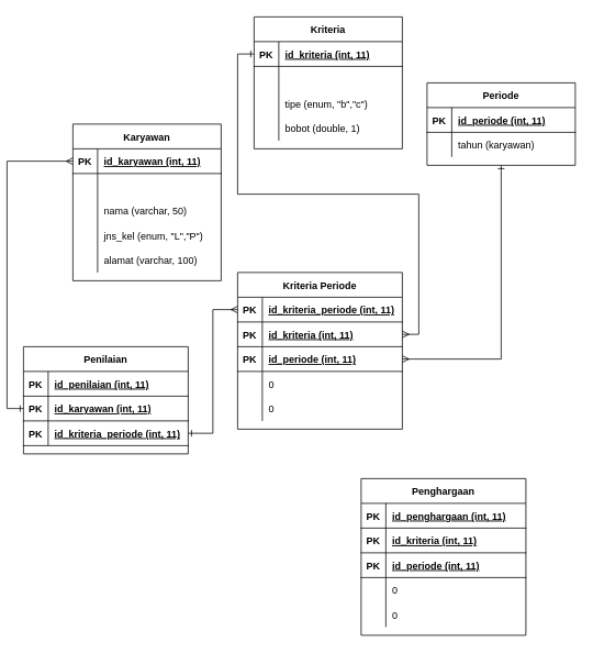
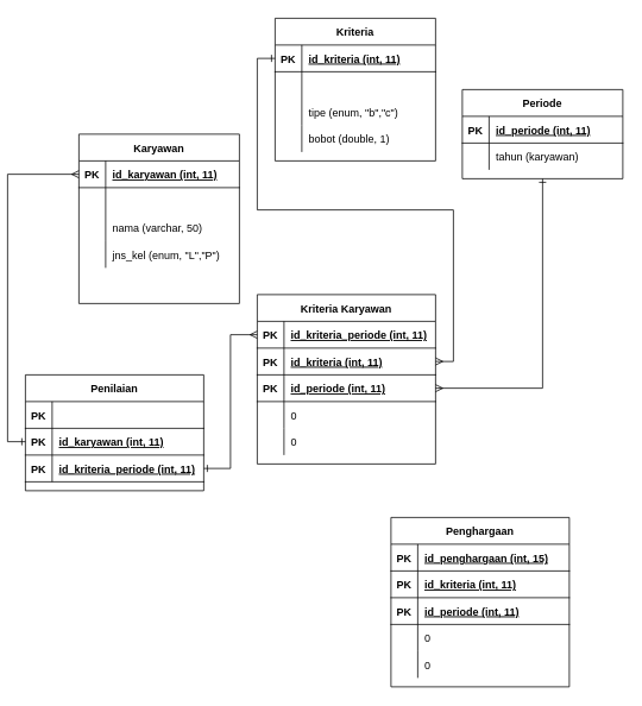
  <mxCell id="0" />
  <mxCell id="1" parent="0" />
  <mxCell id="2" value="Karyawan" style="shape=table;startSize=30;container=1;collapsible=1;childLayout=tableLayout;fixedRows=1;rowLines=0;fontStyle=1;align=center;resizeLast=1;" vertex="1" parent="1"><mxGeometry x="80" y="150" width="180" height="190" as="geometry" /></mxCell>
  <mxCell id="3" value="" style="shape=partialRectangle;collapsible=0;dropTarget=0;pointerEvents=0;fillColor=none;top=0;left=0;bottom=1;right=0;points=[[0,0.5],[1,0.5]];portConstraint=eastwest;" vertex="1" parent="2"><mxGeometry y="30" width="180" height="30" as="geometry" /></mxCell>
  <mxCell id="4" value="PK" style="shape=partialRectangle;connectable=0;fillColor=none;top=0;left=0;bottom=0;right=0;fontStyle=1;overflow=hidden;" vertex="1" parent="3"><mxGeometry width="30" height="30" as="geometry" /></mxCell>
  <mxCell id="5" value="id_karyawan (int, 11)" style="shape=partialRectangle;connectable=0;fillColor=none;top=0;left=0;bottom=0;right=0;align=left;spacingLeft=6;fontStyle=5;overflow=hidden;" vertex="1" parent="3"><mxGeometry x="30" width="150" height="30" as="geometry" /></mxCell>
  <mxCell id="6" value="" style="shape=partialRectangle;collapsible=0;dropTarget=0;pointerEvents=0;fillColor=none;top=0;left=0;bottom=0;right=0;points=[[0,0.5],[1,0.5]];portConstraint=eastwest;" vertex="1" parent="2"><mxGeometry y="60" width="180" height="30" as="geometry" /></mxCell>
  <mxCell id="7" value="" style="shape=partialRectangle;connectable=0;fillColor=none;top=0;left=0;bottom=0;right=0;editable=1;overflow=hidden;" vertex="1" parent="6"><mxGeometry width="30" height="30" as="geometry" /></mxCell>
  <mxCell id="8" value="" style="shape=partialRectangle;collapsible=0;dropTarget=0;pointerEvents=0;fillColor=none;top=0;left=0;bottom=0;right=0;points=[[0,0.5],[1,0.5]];portConstraint=eastwest;" vertex="1" parent="2"><mxGeometry y="90" width="180" height="30" as="geometry" /></mxCell>
  <mxCell id="9" value="" style="shape=partialRectangle;connectable=0;fillColor=none;top=0;left=0;bottom=0;right=0;editable=1;overflow=hidden;" vertex="1" parent="8"><mxGeometry width="30" height="30" as="geometry" /></mxCell>
  <mxCell id="10" value="nama (varchar, 50)" style="shape=partialRectangle;connectable=0;fillColor=none;top=0;left=0;bottom=0;right=0;align=left;spacingLeft=6;overflow=hidden;" vertex="1" parent="8"><mxGeometry x="30" width="150" height="30" as="geometry" /></mxCell>
  <mxCell id="11" value="" style="shape=partialRectangle;collapsible=0;dropTarget=0;pointerEvents=0;fillColor=none;top=0;left=0;bottom=0;right=0;points=[[0,0.5],[1,0.5]];portConstraint=eastwest;" vertex="1" parent="2"><mxGeometry y="120" width="180" height="30" as="geometry" /></mxCell>
  <mxCell id="12" value="" style="shape=partialRectangle;connectable=0;fillColor=none;top=0;left=0;bottom=0;right=0;editable=1;overflow=hidden;" vertex="1" parent="11"><mxGeometry width="30" height="30" as="geometry" /></mxCell>
  <mxCell id="13" value="jns_kel (enum, &quot;L&quot;,&quot;P&quot;)" style="shape=partialRectangle;connectable=0;fillColor=none;top=0;left=0;bottom=0;right=0;align=left;spacingLeft=6;overflow=hidden;" vertex="1" parent="11"><mxGeometry x="30" width="150" height="30" as="geometry" /></mxCell>
  <mxCell id="14" value="" style="shape=partialRectangle;collapsible=0;dropTarget=0;pointerEvents=0;fillColor=none;top=0;left=0;bottom=0;right=0;points=[[0,0.5],[1,0.5]];portConstraint=eastwest;" vertex="1" parent="2"><mxGeometry y="150" width="180" height="30" as="geometry" /></mxCell>
  <mxCell id="15" value="" style="shape=partialRectangle;connectable=0;fillColor=none;top=0;left=0;bottom=0;right=0;editable=1;overflow=hidden;" vertex="1" parent="14"><mxGeometry width="30" height="30" as="geometry" /></mxCell>
- <mxCell id="16" value="alamat (varchar, 100)" style="shape=partialRectangle;connectable=0;fillColor=none;top=0;left=0;bottom=0;right=0;align=left;spacingLeft=6;overflow=hidden;" vertex="1" parent="14"><mxGeometry x="30" width="150" height="30" as="geometry" /></mxCell>
  <mxCell id="17" value="Kriteria" style="shape=table;startSize=30;container=1;collapsible=1;childLayout=tableLayout;fixedRows=1;rowLines=0;fontStyle=1;align=center;resizeLast=1;" vertex="1" parent="1"><mxGeometry x="300" y="20" width="180" height="160" as="geometry" /></mxCell>
  <mxCell id="18" value="" style="shape=partialRectangle;collapsible=0;dropTarget=0;pointerEvents=0;fillColor=none;top=0;left=0;bottom=1;right=0;points=[[0,0.5],[1,0.5]];portConstraint=eastwest;" vertex="1" parent="17"><mxGeometry y="30" width="180" height="30" as="geometry" /></mxCell>
  <mxCell id="19" value="PK" style="shape=partialRectangle;connectable=0;fillColor=none;top=0;left=0;bottom=0;right=0;fontStyle=1;overflow=hidden;" vertex="1" parent="18"><mxGeometry width="30" height="30" as="geometry" /></mxCell>
  <mxCell id="20" value="id_kriteria (int, 11)" style="shape=partialRectangle;connectable=0;fillColor=none;top=0;left=0;bottom=0;right=0;align=left;spacingLeft=6;fontStyle=5;overflow=hidden;" vertex="1" parent="18"><mxGeometry x="30" width="150" height="30" as="geometry" /></mxCell>
  <mxCell id="21" value="" style="shape=partialRectangle;collapsible=0;dropTarget=0;pointerEvents=0;fillColor=none;top=0;left=0;bottom=0;right=0;points=[[0,0.5],[1,0.5]];portConstraint=eastwest;" vertex="1" parent="17"><mxGeometry y="60" width="180" height="30" as="geometry" /></mxCell>
  <mxCell id="22" value="" style="shape=partialRectangle;connectable=0;fillColor=none;top=0;left=0;bottom=0;right=0;editable=1;overflow=hidden;" vertex="1" parent="21"><mxGeometry width="30" height="30" as="geometry" /></mxCell>
  <mxCell id="23" value="" style="shape=partialRectangle;collapsible=0;dropTarget=0;pointerEvents=0;fillColor=none;top=0;left=0;bottom=0;right=0;points=[[0,0.5],[1,0.5]];portConstraint=eastwest;" vertex="1" parent="17"><mxGeometry y="90" width="180" height="30" as="geometry" /></mxCell>
  <mxCell id="24" value="" style="shape=partialRectangle;connectable=0;fillColor=none;top=0;left=0;bottom=0;right=0;editable=1;overflow=hidden;" vertex="1" parent="23"><mxGeometry width="30" height="30" as="geometry" /></mxCell>
  <mxCell id="25" value="tipe (enum, &quot;b&quot;,&quot;c&quot;)" style="shape=partialRectangle;connectable=0;fillColor=none;top=0;left=0;bottom=0;right=0;align=left;spacingLeft=6;overflow=hidden;" vertex="1" parent="23"><mxGeometry x="30" width="150" height="30" as="geometry" /></mxCell>
  <mxCell id="26" value="" style="shape=partialRectangle;collapsible=0;dropTarget=0;pointerEvents=0;fillColor=none;top=0;left=0;bottom=0;right=0;points=[[0,0.5],[1,0.5]];portConstraint=eastwest;" vertex="1" parent="17"><mxGeometry y="120" width="180" height="30" as="geometry" /></mxCell>
  <mxCell id="27" value="" style="shape=partialRectangle;connectable=0;fillColor=none;top=0;left=0;bottom=0;right=0;editable=1;overflow=hidden;" vertex="1" parent="26"><mxGeometry width="30" height="30" as="geometry" /></mxCell>
  <mxCell id="28" value="bobot (double, 1)" style="shape=partialRectangle;connectable=0;fillColor=none;top=0;left=0;bottom=0;right=0;align=left;spacingLeft=6;overflow=hidden;" vertex="1" parent="26"><mxGeometry x="30" width="150" height="30" as="geometry" /></mxCell>
  <mxCell id="29" style="edgeStyle=orthogonalEdgeStyle;rounded=0;orthogonalLoop=1;jettySize=auto;html=1;startArrow=ERone;startFill=0;endArrow=ERmany;endFill=0;" edge="1" parent="1" source="30" target="45"><mxGeometry relative="1" as="geometry" /></mxCell>
  <mxCell id="30" value="Periode" style="shape=table;startSize=30;container=1;collapsible=1;childLayout=tableLayout;fixedRows=1;rowLines=0;fontStyle=1;align=center;resizeLast=1;" vertex="1" parent="1"><mxGeometry x="510" y="100" width="180" height="100" as="geometry" /></mxCell>
  <mxCell id="31" value="" style="shape=partialRectangle;collapsible=0;dropTarget=0;pointerEvents=0;fillColor=none;top=0;left=0;bottom=1;right=0;points=[[0,0.5],[1,0.5]];portConstraint=eastwest;" vertex="1" parent="30"><mxGeometry y="30" width="180" height="30" as="geometry" /></mxCell>
  <mxCell id="32" value="PK" style="shape=partialRectangle;connectable=0;fillColor=none;top=0;left=0;bottom=0;right=0;fontStyle=1;overflow=hidden;" vertex="1" parent="31"><mxGeometry width="30" height="30" as="geometry" /></mxCell>
  <mxCell id="33" value="id_periode (int, 11)" style="shape=partialRectangle;connectable=0;fillColor=none;top=0;left=0;bottom=0;right=0;align=left;spacingLeft=6;fontStyle=5;overflow=hidden;" vertex="1" parent="31"><mxGeometry x="30" width="150" height="30" as="geometry" /></mxCell>
  <mxCell id="34" value="" style="shape=partialRectangle;collapsible=0;dropTarget=0;pointerEvents=0;fillColor=none;top=0;left=0;bottom=0;right=0;points=[[0,0.5],[1,0.5]];portConstraint=eastwest;" vertex="1" parent="30"><mxGeometry y="60" width="180" height="30" as="geometry" /></mxCell>
  <mxCell id="35" value="" style="shape=partialRectangle;connectable=0;fillColor=none;top=0;left=0;bottom=0;right=0;editable=1;overflow=hidden;" vertex="1" parent="34"><mxGeometry width="30" height="30" as="geometry" /></mxCell>
  <mxCell id="36" value="tahun (karyawan)" style="shape=partialRectangle;connectable=0;fillColor=none;top=0;left=0;bottom=0;right=0;align=left;spacingLeft=6;overflow=hidden;" vertex="1" parent="34"><mxGeometry x="30" width="150" height="30" as="geometry" /></mxCell>
  <mxCell id="37" style="edgeStyle=orthogonalEdgeStyle;rounded=0;orthogonalLoop=1;jettySize=auto;html=1;exitX=1;exitY=0.5;exitDx=0;exitDy=0;endArrow=ERone;endFill=0;startArrow=ERmany;startFill=0;" edge="1" parent="1" source="42" target="18"><mxGeometry relative="1" as="geometry" /></mxCell>
- <mxCell id="38" value="Kriteria Periode" style="shape=table;startSize=30;container=1;collapsible=1;childLayout=tableLayout;fixedRows=1;rowLines=0;fontStyle=1;align=center;resizeLast=1;" vertex="1" parent="1"><mxGeometry x="280" y="330" width="200" height="190" as="geometry" /></mxCell>
+ <mxCell id="38" value="Kriteria Karyawan" style="shape=table;startSize=30;container=1;collapsible=1;childLayout=tableLayout;fixedRows=1;rowLines=0;fontStyle=1;align=center;resizeLast=1;" vertex="1" parent="1"><mxGeometry x="280" y="330" width="200" height="190" as="geometry" /></mxCell>
  <mxCell id="39" value="" style="shape=partialRectangle;collapsible=0;dropTarget=0;pointerEvents=0;fillColor=none;top=0;left=0;bottom=1;right=0;points=[[0,0.5],[1,0.5]];portConstraint=eastwest;" vertex="1" parent="38"><mxGeometry y="30" width="200" height="30" as="geometry" /></mxCell>
  <mxCell id="40" value="PK" style="shape=partialRectangle;connectable=0;fillColor=none;top=0;left=0;bottom=0;right=0;fontStyle=1;overflow=hidden;" vertex="1" parent="39"><mxGeometry width="30" height="30" as="geometry" /></mxCell>
  <mxCell id="41" value="id_kriteria_periode (int, 11)" style="shape=partialRectangle;connectable=0;fillColor=none;top=0;left=0;bottom=0;right=0;align=left;spacingLeft=6;fontStyle=5;overflow=hidden;" vertex="1" parent="39"><mxGeometry x="30" width="170" height="30" as="geometry" /></mxCell>
  <mxCell id="42" value="" style="shape=partialRectangle;collapsible=0;dropTarget=0;pointerEvents=0;fillColor=none;top=0;left=0;bottom=1;right=0;points=[[0,0.5],[1,0.5]];portConstraint=eastwest;" vertex="1" parent="38"><mxGeometry y="60" width="200" height="30" as="geometry" /></mxCell>
  <mxCell id="43" value="PK" style="shape=partialRectangle;connectable=0;fillColor=none;top=0;left=0;bottom=0;right=0;fontStyle=1;overflow=hidden;" vertex="1" parent="42"><mxGeometry width="30" height="30" as="geometry" /></mxCell>
  <mxCell id="44" value="id_kriteria (int, 11)" style="shape=partialRectangle;connectable=0;fillColor=none;top=0;left=0;bottom=0;right=0;align=left;spacingLeft=6;fontStyle=5;overflow=hidden;" vertex="1" parent="42"><mxGeometry x="30" width="170" height="30" as="geometry" /></mxCell>
  <mxCell id="45" value="" style="shape=partialRectangle;collapsible=0;dropTarget=0;pointerEvents=0;fillColor=none;top=0;left=0;bottom=1;right=0;points=[[0,0.5],[1,0.5]];portConstraint=eastwest;" vertex="1" parent="38"><mxGeometry y="90" width="200" height="30" as="geometry" /></mxCell>
  <mxCell id="46" value="PK" style="shape=partialRectangle;connectable=0;fillColor=none;top=0;left=0;bottom=0;right=0;fontStyle=1;overflow=hidden;" vertex="1" parent="45"><mxGeometry width="30" height="30" as="geometry" /></mxCell>
  <mxCell id="47" value="id_periode (int, 11)" style="shape=partialRectangle;connectable=0;fillColor=none;top=0;left=0;bottom=0;right=0;align=left;spacingLeft=6;fontStyle=5;overflow=hidden;" vertex="1" parent="45"><mxGeometry x="30" width="170" height="30" as="geometry" /></mxCell>
  <mxCell id="48" value="" style="shape=partialRectangle;collapsible=0;dropTarget=0;pointerEvents=0;fillColor=none;top=0;left=0;bottom=0;right=0;points=[[0,0.5],[1,0.5]];portConstraint=eastwest;" vertex="1" parent="38"><mxGeometry y="120" width="200" height="30" as="geometry" /></mxCell>
  <mxCell id="49" value="" style="shape=partialRectangle;connectable=0;fillColor=none;top=0;left=0;bottom=0;right=0;editable=1;overflow=hidden;" vertex="1" parent="48"><mxGeometry width="30" height="30" as="geometry" /></mxCell>
  <mxCell id="50" value="0" style="shape=partialRectangle;connectable=0;fillColor=none;top=0;left=0;bottom=0;right=0;align=left;spacingLeft=6;overflow=hidden;" vertex="1" parent="48"><mxGeometry x="30" width="170" height="30" as="geometry" /></mxCell>
  <mxCell id="51" value="" style="shape=partialRectangle;collapsible=0;dropTarget=0;pointerEvents=0;fillColor=none;top=0;left=0;bottom=0;right=0;points=[[0,0.5],[1,0.5]];portConstraint=eastwest;" vertex="1" parent="38"><mxGeometry y="150" width="200" height="30" as="geometry" /></mxCell>
  <mxCell id="52" value="" style="shape=partialRectangle;connectable=0;fillColor=none;top=0;left=0;bottom=0;right=0;editable=1;overflow=hidden;" vertex="1" parent="51"><mxGeometry width="30" height="30" as="geometry" /></mxCell>
  <mxCell id="53" value="0" style="shape=partialRectangle;connectable=0;fillColor=none;top=0;left=0;bottom=0;right=0;align=left;spacingLeft=6;overflow=hidden;" vertex="1" parent="51"><mxGeometry x="30" width="170" height="30" as="geometry" /></mxCell>
  <mxCell id="54" value="Penilaian" style="shape=table;startSize=30;container=1;collapsible=1;childLayout=tableLayout;fixedRows=1;rowLines=0;fontStyle=1;align=center;resizeLast=1;" vertex="1" parent="1"><mxGeometry x="20" y="420" width="200" height="130" as="geometry" /></mxCell>
  <mxCell id="55" value="" style="shape=partialRectangle;collapsible=0;dropTarget=0;pointerEvents=0;fillColor=none;top=0;left=0;bottom=1;right=0;points=[[0,0.5],[1,0.5]];portConstraint=eastwest;" vertex="1" parent="54"><mxGeometry y="30" width="200" height="30" as="geometry" /></mxCell>
  <mxCell id="56" value="PK" style="shape=partialRectangle;connectable=0;fillColor=none;top=0;left=0;bottom=0;right=0;fontStyle=1;overflow=hidden;" vertex="1" parent="55"><mxGeometry width="30" height="30" as="geometry" /></mxCell>
- <mxCell id="57" value="id_penilaian (int, 11)" style="shape=partialRectangle;connectable=0;fillColor=none;top=0;left=0;bottom=0;right=0;align=left;spacingLeft=6;fontStyle=5;overflow=hidden;" vertex="1" parent="55"><mxGeometry x="30" width="170" height="30" as="geometry" /></mxCell>
  <mxCell id="58" value="" style="shape=partialRectangle;collapsible=0;dropTarget=0;pointerEvents=0;fillColor=none;top=0;left=0;bottom=1;right=0;points=[[0,0.5],[1,0.5]];portConstraint=eastwest;" vertex="1" parent="54"><mxGeometry y="60" width="200" height="30" as="geometry" /></mxCell>
  <mxCell id="59" value="PK" style="shape=partialRectangle;connectable=0;fillColor=none;top=0;left=0;bottom=0;right=0;fontStyle=1;overflow=hidden;" vertex="1" parent="58"><mxGeometry width="30" height="30" as="geometry" /></mxCell>
  <mxCell id="60" value="id_karyawan (int, 11)" style="shape=partialRectangle;connectable=0;fillColor=none;top=0;left=0;bottom=0;right=0;align=left;spacingLeft=6;fontStyle=5;overflow=hidden;" vertex="1" parent="58"><mxGeometry x="30" width="170" height="30" as="geometry" /></mxCell>
  <mxCell id="61" value="" style="shape=partialRectangle;collapsible=0;dropTarget=0;pointerEvents=0;fillColor=none;top=0;left=0;bottom=1;right=0;points=[[0,0.5],[1,0.5]];portConstraint=eastwest;" vertex="1" parent="54"><mxGeometry y="90" width="200" height="30" as="geometry" /></mxCell>
  <mxCell id="62" value="PK" style="shape=partialRectangle;connectable=0;fillColor=none;top=0;left=0;bottom=0;right=0;fontStyle=1;overflow=hidden;" vertex="1" parent="61"><mxGeometry width="30" height="30" as="geometry" /></mxCell>
  <mxCell id="63" value="id_kriteria_periode (int, 11)" style="shape=partialRectangle;connectable=0;fillColor=none;top=0;left=0;bottom=0;right=0;align=left;spacingLeft=6;fontStyle=5;overflow=hidden;" vertex="1" parent="61"><mxGeometry x="30" width="170" height="30" as="geometry" /></mxCell>
  <mxCell id="64" style="edgeStyle=orthogonalEdgeStyle;rounded=0;orthogonalLoop=1;jettySize=auto;html=1;exitX=0;exitY=0.5;exitDx=0;exitDy=0;startArrow=ERone;startFill=0;endArrow=ERmany;endFill=0;" edge="1" parent="1" source="58" target="3"><mxGeometry relative="1" as="geometry" /></mxCell>
  <mxCell id="65" style="edgeStyle=orthogonalEdgeStyle;rounded=0;orthogonalLoop=1;jettySize=auto;html=1;exitX=1;exitY=0.5;exitDx=0;exitDy=0;entryX=0;entryY=0.5;entryDx=0;entryDy=0;startArrow=ERone;startFill=0;endArrow=ERmany;endFill=0;" edge="1" parent="1" source="61" target="39"><mxGeometry relative="1" as="geometry" /></mxCell>
  <mxCell id="66" value="Penghargaan" style="shape=table;startSize=30;container=1;collapsible=1;childLayout=tableLayout;fixedRows=1;rowLines=0;fontStyle=1;align=center;resizeLast=1;" vertex="1" parent="1"><mxGeometry x="430" y="580" width="200" height="190" as="geometry" /></mxCell>
  <mxCell id="67" value="" style="shape=partialRectangle;collapsible=0;dropTarget=0;pointerEvents=0;fillColor=none;top=0;left=0;bottom=1;right=0;points=[[0,0.5],[1,0.5]];portConstraint=eastwest;" vertex="1" parent="66"><mxGeometry y="30" width="200" height="30" as="geometry" /></mxCell>
  <mxCell id="68" value="PK" style="shape=partialRectangle;connectable=0;fillColor=none;top=0;left=0;bottom=0;right=0;fontStyle=1;overflow=hidden;" vertex="1" parent="67"><mxGeometry width="30" height="30" as="geometry" /></mxCell>
- <mxCell id="69" value="id_penghargaan (int, 11)" style="shape=partialRectangle;connectable=0;fillColor=none;top=0;left=0;bottom=0;right=0;align=left;spacingLeft=6;fontStyle=5;overflow=hidden;" vertex="1" parent="67"><mxGeometry x="30" width="170" height="30" as="geometry" /></mxCell>
+ <mxCell id="69" value="id_penghargaan (int, 15)" style="shape=partialRectangle;connectable=0;fillColor=none;top=0;left=0;bottom=0;right=0;align=left;spacingLeft=6;fontStyle=5;overflow=hidden;" vertex="1" parent="67"><mxGeometry x="30" width="170" height="30" as="geometry" /></mxCell>
  <mxCell id="70" value="" style="shape=partialRectangle;collapsible=0;dropTarget=0;pointerEvents=0;fillColor=none;top=0;left=0;bottom=1;right=0;points=[[0,0.5],[1,0.5]];portConstraint=eastwest;" vertex="1" parent="66"><mxGeometry y="60" width="200" height="30" as="geometry" /></mxCell>
  <mxCell id="71" value="PK" style="shape=partialRectangle;connectable=0;fillColor=none;top=0;left=0;bottom=0;right=0;fontStyle=1;overflow=hidden;" vertex="1" parent="70"><mxGeometry width="30" height="30" as="geometry" /></mxCell>
  <mxCell id="72" value="id_kriteria (int, 11)" style="shape=partialRectangle;connectable=0;fillColor=none;top=0;left=0;bottom=0;right=0;align=left;spacingLeft=6;fontStyle=5;overflow=hidden;" vertex="1" parent="70"><mxGeometry x="30" width="170" height="30" as="geometry" /></mxCell>
  <mxCell id="73" value="" style="shape=partialRectangle;collapsible=0;dropTarget=0;pointerEvents=0;fillColor=none;top=0;left=0;bottom=1;right=0;points=[[0,0.5],[1,0.5]];portConstraint=eastwest;" vertex="1" parent="66"><mxGeometry y="90" width="200" height="30" as="geometry" /></mxCell>
  <mxCell id="74" value="PK" style="shape=partialRectangle;connectable=0;fillColor=none;top=0;left=0;bottom=0;right=0;fontStyle=1;overflow=hidden;" vertex="1" parent="73"><mxGeometry width="30" height="30" as="geometry" /></mxCell>
  <mxCell id="75" value="id_periode (int, 11)" style="shape=partialRectangle;connectable=0;fillColor=none;top=0;left=0;bottom=0;right=0;align=left;spacingLeft=6;fontStyle=5;overflow=hidden;" vertex="1" parent="73"><mxGeometry x="30" width="170" height="30" as="geometry" /></mxCell>
  <mxCell id="76" value="" style="shape=partialRectangle;collapsible=0;dropTarget=0;pointerEvents=0;fillColor=none;top=0;left=0;bottom=0;right=0;points=[[0,0.5],[1,0.5]];portConstraint=eastwest;" vertex="1" parent="66"><mxGeometry y="120" width="200" height="30" as="geometry" /></mxCell>
  <mxCell id="77" value="" style="shape=partialRectangle;connectable=0;fillColor=none;top=0;left=0;bottom=0;right=0;editable=1;overflow=hidden;" vertex="1" parent="76"><mxGeometry width="30" height="30" as="geometry" /></mxCell>
  <mxCell id="78" value="0" style="shape=partialRectangle;connectable=0;fillColor=none;top=0;left=0;bottom=0;right=0;align=left;spacingLeft=6;overflow=hidden;" vertex="1" parent="76"><mxGeometry x="30" width="170" height="30" as="geometry" /></mxCell>
  <mxCell id="79" value="" style="shape=partialRectangle;collapsible=0;dropTarget=0;pointerEvents=0;fillColor=none;top=0;left=0;bottom=0;right=0;points=[[0,0.5],[1,0.5]];portConstraint=eastwest;" vertex="1" parent="66"><mxGeometry y="150" width="200" height="30" as="geometry" /></mxCell>
  <mxCell id="80" value="" style="shape=partialRectangle;connectable=0;fillColor=none;top=0;left=0;bottom=0;right=0;editable=1;overflow=hidden;" vertex="1" parent="79"><mxGeometry width="30" height="30" as="geometry" /></mxCell>
  <mxCell id="81" value="0" style="shape=partialRectangle;connectable=0;fillColor=none;top=0;left=0;bottom=0;right=0;align=left;spacingLeft=6;overflow=hidden;" vertex="1" parent="79"><mxGeometry x="30" width="170" height="30" as="geometry" /></mxCell>
